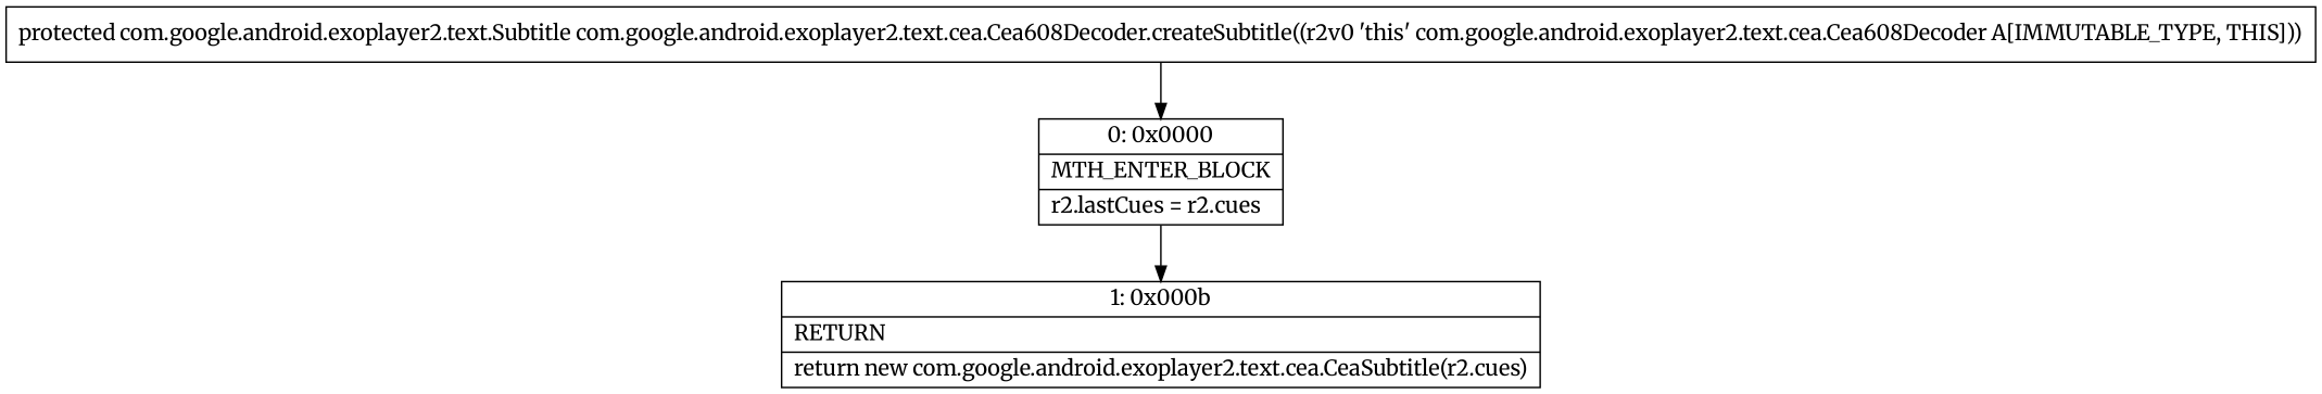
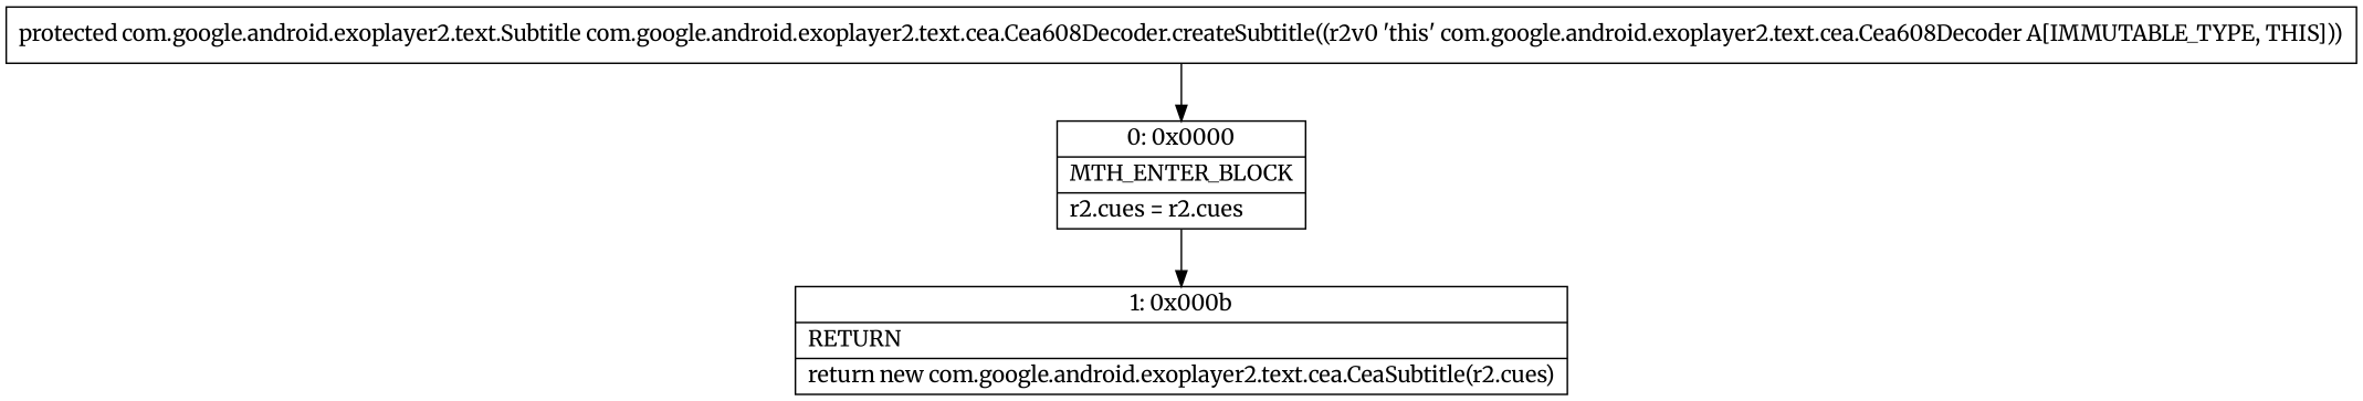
  digraph {
    fontname=Merriweather
    node [shape=record fontname=Merriweather]
    edge [fontname=Merriweather]
-   n1 [label="{0\:\ 0x0000|MTH_ENTER_BLOCK\l|r2.lastCues = r2.cues\l}"]
+   n1 [label="{0\:\ 0x0000|MTH_ENTER_BLOCK\l|r2.cues = r2.cues\l}"]
    n2 [label="{1\:\ 0x000b|RETURN\l|return new com.google.android.exoplayer2.text.cea.CeaSubtitle(r2.cues)\l}"]
    n3 [label="{protected com.google.android.exoplayer2.text.Subtitle com.google.android.exoplayer2.text.cea.Cea608Decoder.createSubtitle((r2v0 'this' com.google.android.exoplayer2.text.cea.Cea608Decoder A[IMMUTABLE_TYPE, THIS])) }"]
    n1 -> n2
    n3 -> n1
  }
